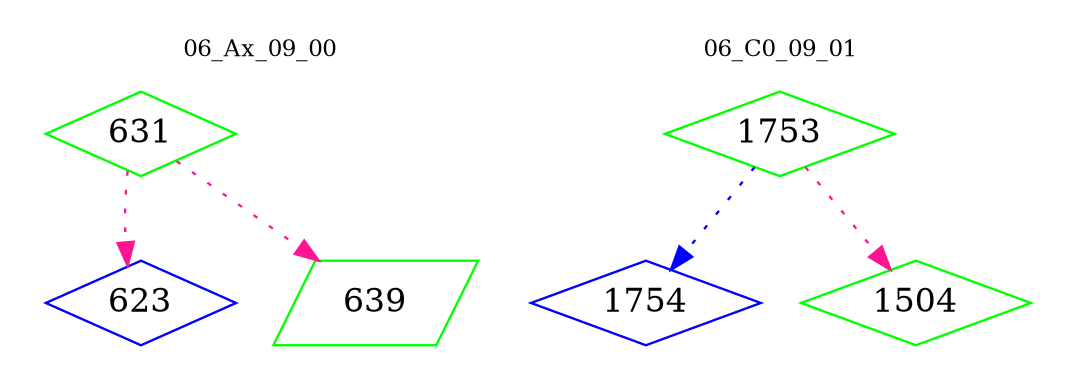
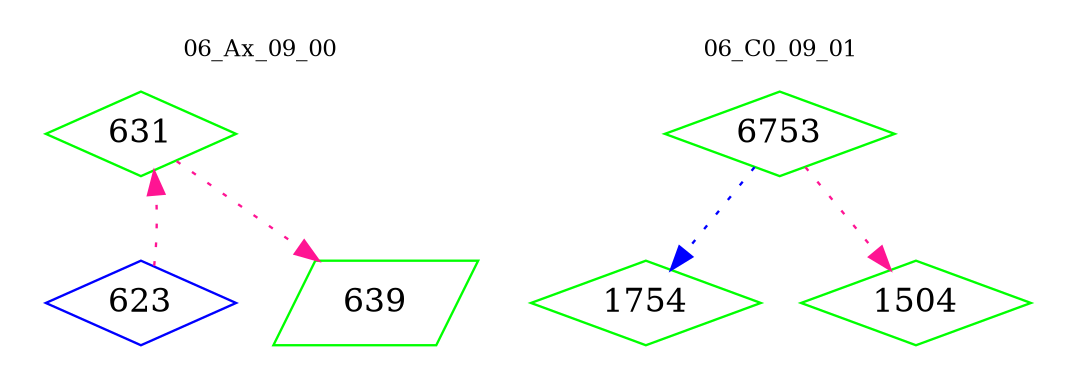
  digraph {
    fontname="DejaVu Serif"
    node [color=green fontname="DejaVu Serif" shape=diamond]
    edge [color=deeppink fontname="DejaVu Serif" style=dotted]
    n1 [label=631]
    n2 [color=blue label=623]
    n3 [label=639 shape=parallelogram]
-   n4 [label=1753]
-   n5 [color=blue label=1754]
+   n4 [label=6753]
+   n5 [label=1754]
    n6 [label=1504]
    subgraph cluster_1 {
      color=white
      fontsize=10
      label="06_Ax_09_00"
      n1
      n2
      n3
    }
    subgraph cluster_2 {
      color=white
      fontsize=10
      label="06_C0_09_01"
      n4
      n5
      n6
    }
-   n1 -> n2
+   n2 -> n1
    n1 -> n3
    n4 -> n5 [color=blue]
    n4 -> n6
  }
